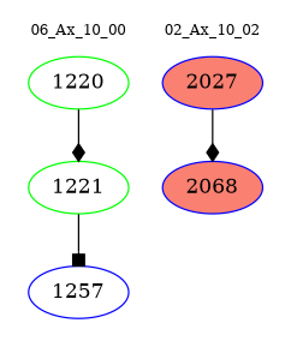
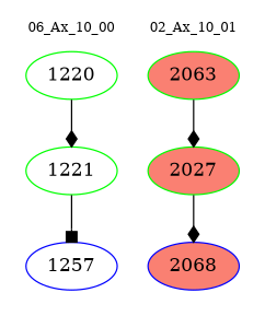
  digraph {
    node [color=green fillcolor=white style=filled]
    edge [arrowhead=diamond color=black]
    n1 [label=1220]
    n2 [label=1221]
    n3 [color=blue label=1257]
-   n5 [color=blue fillcolor=salmon label=2027]
+   n4 [fillcolor=salmon label=2063]
+   n5 [fillcolor=salmon label=2027]
    n6 [color=blue fillcolor=salmon label=2068]
    subgraph cluster_1 {
      color=white
      fontsize=10
      label="06_Ax_10_00"
      n1
      n2
      n3
    }
    subgraph cluster_2 {
      color=white
      fontsize=10
-     label="02_Ax_10_02"
+     label="02_Ax_10_01"
+     n4
      n5
      n6
    }
    n1 -> n2
    n2 -> n3 [arrowhead=box]
+   n4 -> n5
    n5 -> n6
  }
